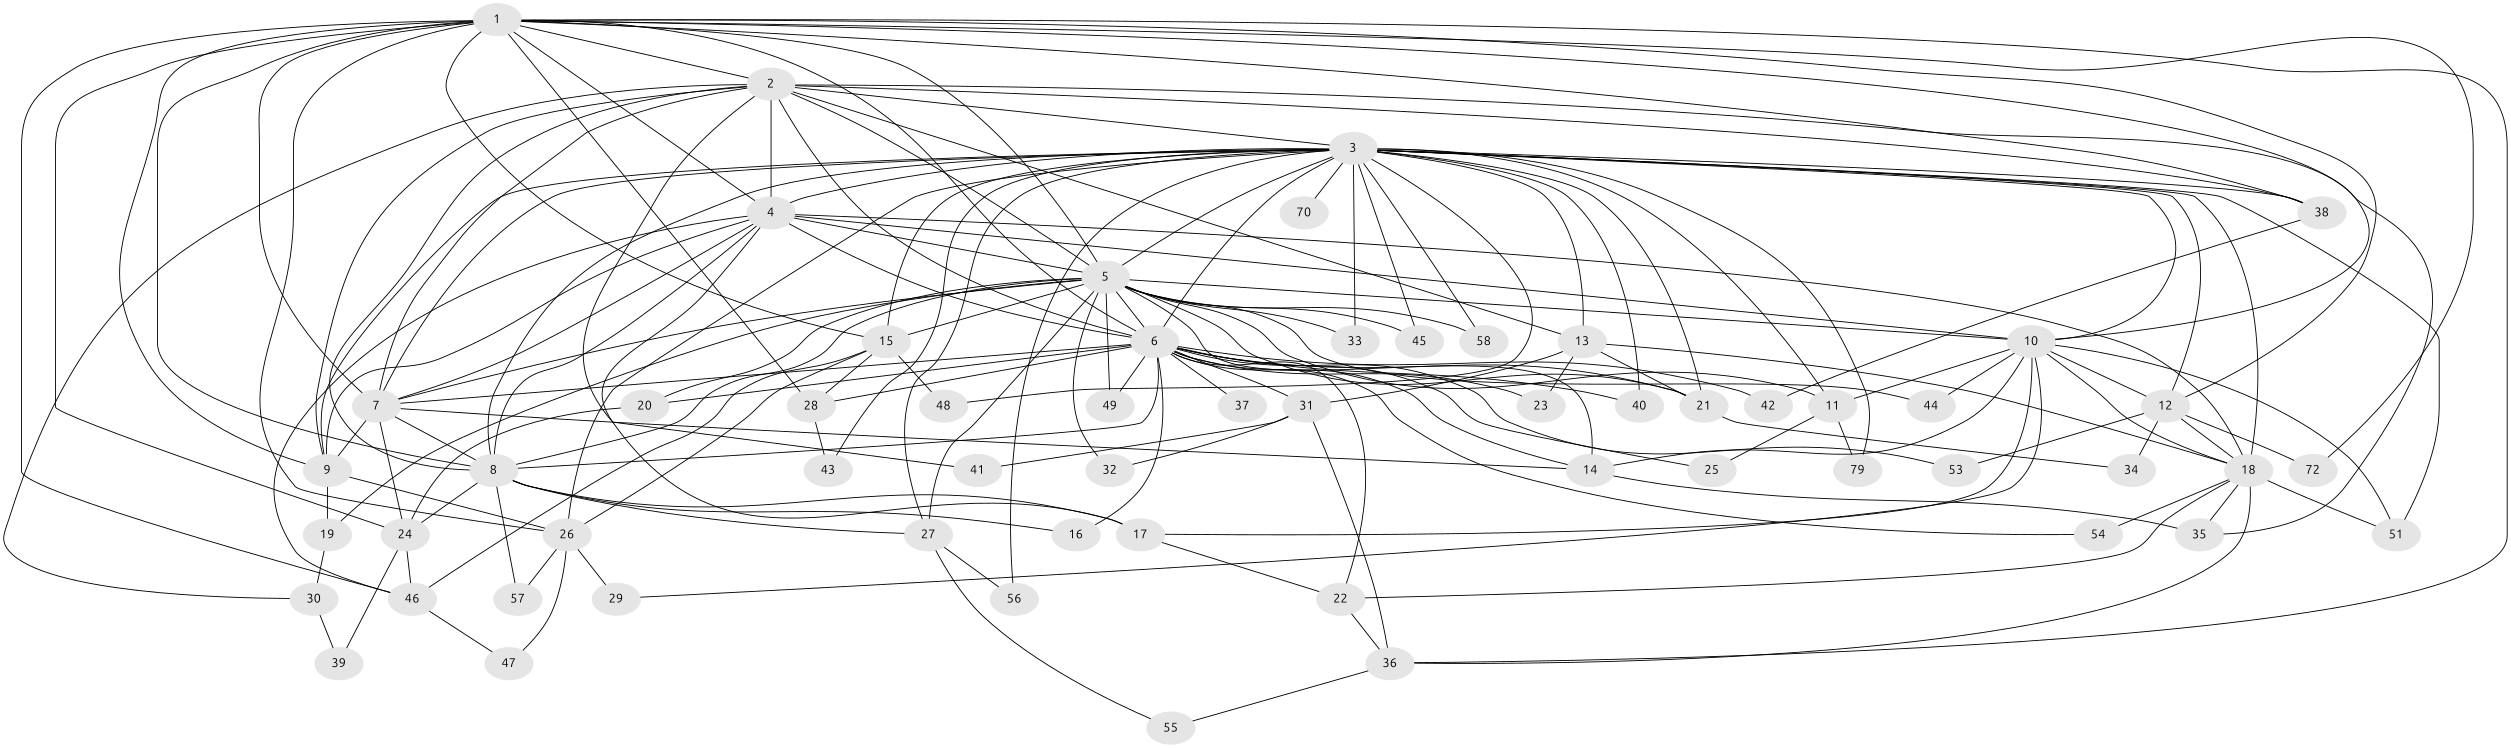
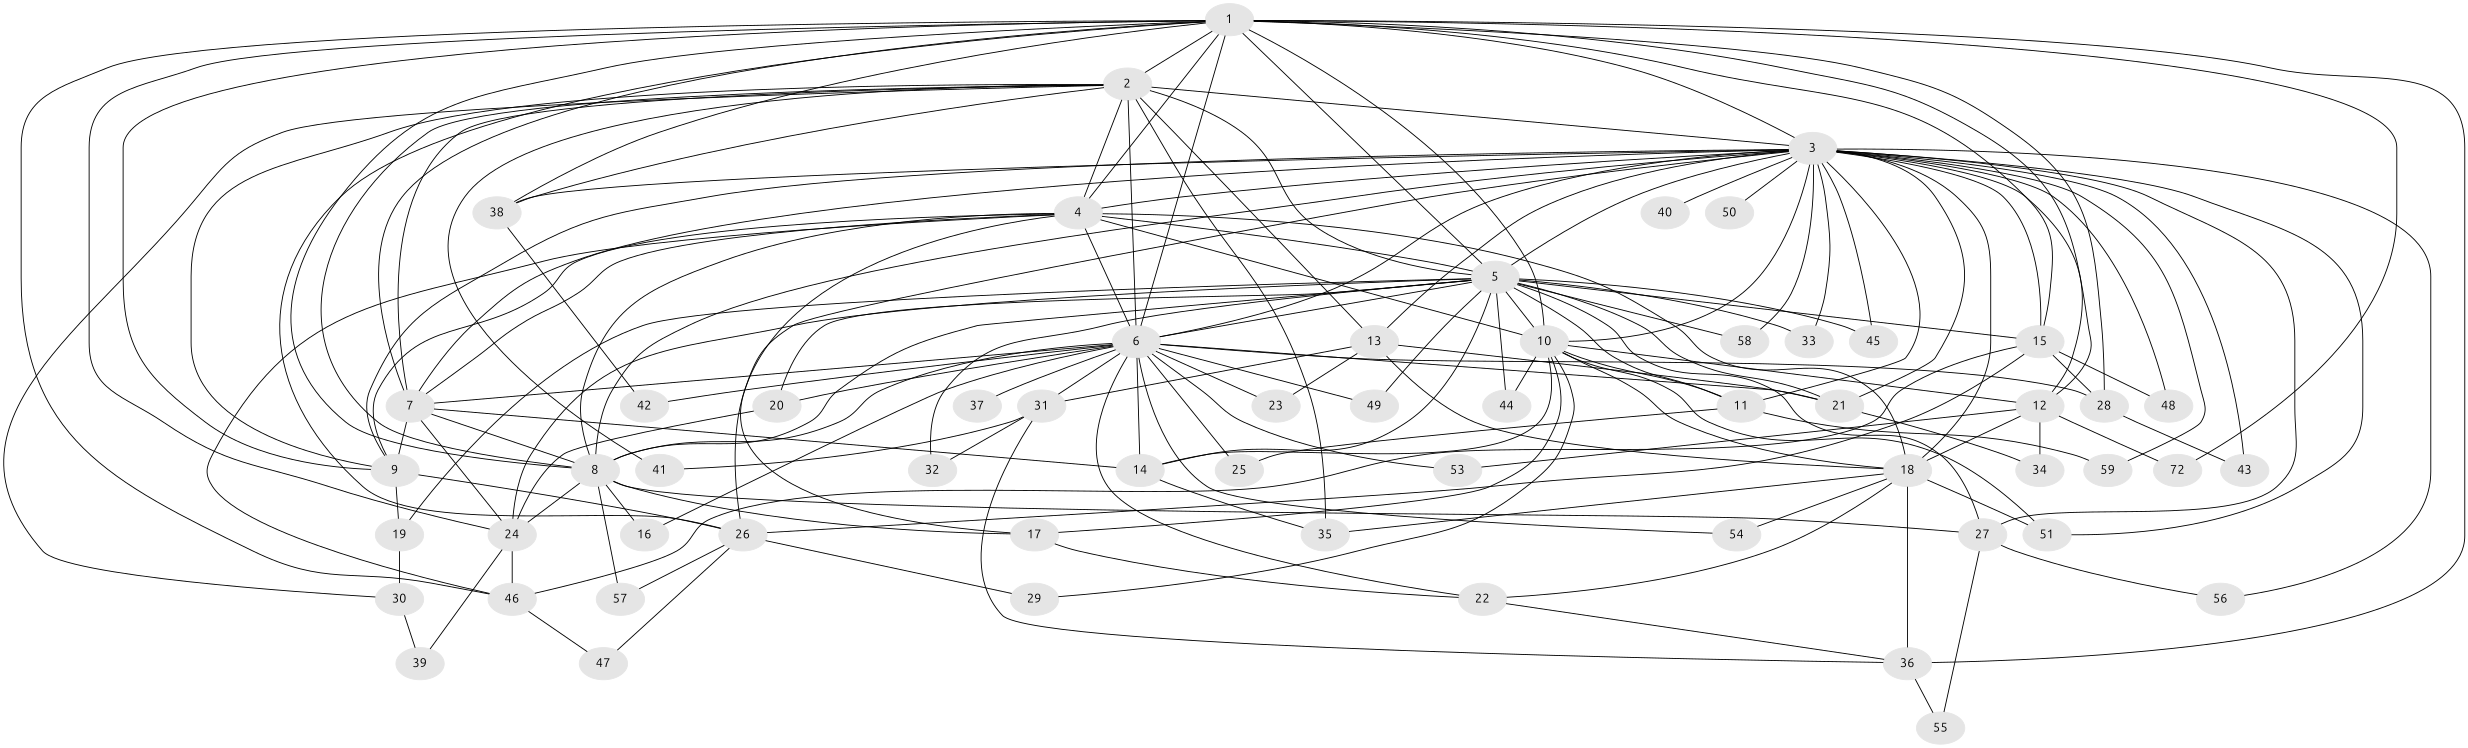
  graph {
    fontname=Ubuntu
    node [color=gray90 fontname=Ubuntu style=filled]
    edge [fontname=Ubuntu weight=1.0]
    1
    2
    3
    4
    5
    6
    7
    8
    9
    10
    12
    15
    24
    26
    28
    36
    38
    46
    n19 [label=72]
    13
    30
    35
    41
    11
    18
    21
    27
    33
    40
    43
    45
    48
-   50 [label=70]
+   50
    51
    56
    58
-   59 [label=79]
+   59
    17
    14
    19
    20
    32
    44
    49
    16
    22
    23
    25
    31
    37
    42
    53
    54
    57
    29
    34
    39
    47
    55
    1 -- 2 [weight=4.0]
+   1 -- 3 [weight=2.0]
    1 -- 4 [weight=2.0]
    1 -- 5 [weight=2.0]
    1 -- 6 [weight=2.0]
    1 -- 7 [weight=2.0]
    1 -- 8 [weight=3.0]
    1 -- 9
    1 -- 10
    1 -- 12 [weight=2.0]
    1 -- 15 [weight=4.0]
    1 -- 24
    1 -- 26
    1 -- 28
    1 -- 36
    1 -- 38
    1 -- 46
    1 -- n19
    2 -- 3 [weight=3.0]
    2 -- 4 [weight=3.0]
    2 -- 5 [weight=2.0]
    2 -- 6 [weight=3.0]
    2 -- 7 [weight=3.0]
    2 -- 8 [weight=2.0]
    2 -- 9
    2 -- 38
    2 -- 13
    2 -- 30
    2 -- 35
    2 -- 41
    3 -- 4
    3 -- 5
    3 -- 6
    3 -- 7
    3 -- 8
    3 -- 9 [weight=2.0]
    3 -- 10
    3 -- 12 [weight=2.0]
    3 -- 15 [weight=2.0]
    3 -- 26
    3 -- 38
    3 -- 13
    3 -- 11
    3 -- 18 [weight=4.0]
    3 -- 21
    3 -- 27
    3 -- 33
    3 -- 40
    3 -- 43
    3 -- 45
    3 -- 48
    3 -- 50
    3 -- 51
    3 -- 56
    3 -- 58
    3 -- 59
    4 -- 5
    4 -- 6
    4 -- 7
    4 -- 8
    4 -- 9
    4 -- 10
    4 -- 46
    4 -- 18 [weight=8.0]
    4 -- 17 [weight=2.0]
    5 -- 6 [weight=2.0]
-   5 -- 7 [weight=2.0]
+   5 -- 24 [weight=2.0]
    5 -- 8
    5 -- 10
    5 -- 15
    5 -- 11 [weight=2.0]
    5 -- 21
    5 -- 27
    5 -- 33
    5 -- 45 [weight=2.0]
    5 -- 58
    5 -- 14
    5 -- 19
    5 -- 20
    5 -- 32
    5 -- 44
    5 -- 49
    6 -- 7
    6 -- 8
    6 -- 28
    6 -- 21 [weight=2.0]
-   6 -- 40
    6 -- 14
    6 -- 20
    6 -- 49
    6 -- 16
    6 -- 22
    6 -- 23
    6 -- 25
    6 -- 31
    6 -- 37
    6 -- 42
    6 -- 53
    6 -- 54
    7 -- 8
    7 -- 9 [weight=8.0]
    7 -- 24
    7 -- 14
    8 -- 24
    8 -- 27
    8 -- 17
    8 -- 16
    8 -- 57
    9 -- 26 [weight=3.0]
    9 -- 19
    10 -- 12
    10 -- 11
    10 -- 18
    10 -- 51
    10 -- 17
    10 -- 14
    10 -- 44
    10 -- 29
    12 -- n19
    12 -- 18
    12 -- 53
    12 -- 34
    15 -- 26
    15 -- 28
    15 -- 46
    15 -- 48
    24 -- 46
    24 -- 39
    26 -- 57
    26 -- 29 [weight=2.0]
    26 -- 47
    28 -- 43
    36 -- 55
    38 -- 42
    46 -- 47
    13 -- 18
    13 -- 21
    13 -- 23
    13 -- 31
    30 -- 39
    11 -- 59
    11 -- 25
    18 -- 36
    18 -- 35
    18 -- 51
    18 -- 22
    18 -- 54
    21 -- 34
    27 -- 56
    27 -- 55
    17 -- 22
    14 -- 35
    19 -- 30
    20 -- 24
    22 -- 36
    31 -- 36
    31 -- 41
    31 -- 32
  }
